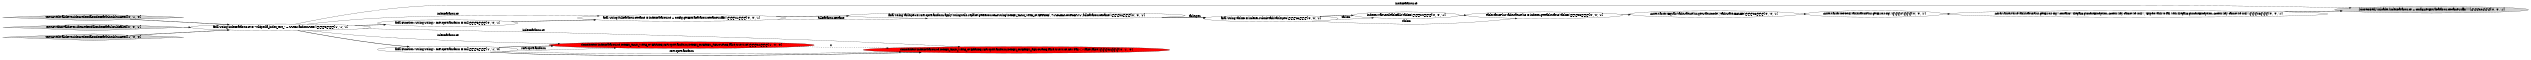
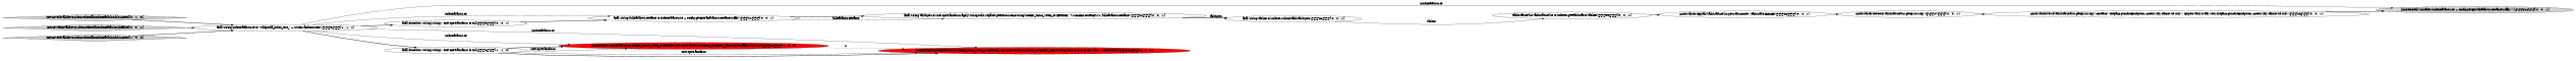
  digraph {
    rankdir=LR
    node [fillcolor=white shape=ellipse style=filled]
    edge [style=bold]
    n1 [label="TaskStatusPlus taskStatusPlus = indexer.getTaskStatus(taskID)@@@25@@@['0', '0', '1']"]
    n2 [label="Assert.assertEquals(taskStatusPlus.getStatusCode(),TaskState.FAILED)@@@26@@@['0', '0', '1']"]
    n3 [label="final String indexDatasource = \"wikipedia_index_test_\" + UUID.randomUUID()@@@3@@@['1', '1', '1']"]
    n4 [fillcolor=red label="doIndexTest(indexDatasource,INDEX_TASK_WITH_OVERRIDE,s3PropsTransform,INDEX_QUERIES_RESOURCE,false,true,true)@@@22@@@['1', '0', '0']"]
    n5 [fillcolor=red label="doIndexTest(indexDatasource,INDEX_TASK_WITH_OVERRIDE,s3PropsTransform,INDEX_QUERIES_RESOURCE,false,true,true,new Pair<>(false,false))@@@22@@@['0', '1', '0']"]
    n6 [label="final String fullDatasourceName = indexDatasource + config.getExtraDatasourceNameSuffix()@@@21@@@['0', '0', '1']"]
    n7 [label="final Function<String,String> s3PropsTransform = null@@@6@@@['1', '1', '0']"]
    n8 [label="final Function<String,String> s3PropsTransform = null@@@5@@@['0', '0', '1']"]
    n9 [fillcolor=lightgray label="{closeQuietly(unloader(indexDatasource + config.getExtraDatasourceNameSuffix()))}@@@30@@@['0', '0', '1']"]
-   n10 [label="indexer.waitUntilTaskFails(taskID)@@@24@@@['0', '0', '1']"]
    n11 [label="final String taskSpec = s3PropsTransform.apply(StringUtils.replace(getResourceAsString(INDEX_TASK_WITH_OVERRIDE),\"%%DATASOURCE%%\",fullDatasourceName))@@@22@@@['0', '0', '1']"]
    n12 [label="final String taskID = indexer.submitTask(taskSpec)@@@23@@@['0', '0', '1']"]
    n13 [label="Assert.assertNotNull(taskStatusPlus.getErrorMsg())@@@27@@@['0', '0', '1']"]
    n14 [fillcolor=lightgray label="testS3WithValidOverrideCredentialsIndexDataShouldSucceed['0', '1', '0']" shape=diamond]
    n15 [label="Assert.assertTrue(taskStatusPlus.getErrorMsg().contains(\"IllegalArgumentException: Access key cannot be null\"),\"Expect task to fail with IllegalArgumentException: Access key cannot be null\")@@@28@@@['0', '0', '1']"]
    n16 [fillcolor=lightgray label="testS3WithInvalidOverrideCredentialsIndexDataShouldFailed['0', '0', '1']" shape=diamond]
    n17 [fillcolor=lightgray label="testS3WithValidOverrideCredentialsIndexDataShouldSucceed['1', '0', '0']" shape=diamond]
    n1 -> n2
    n2 -> n13
    n3 -> n4 [label=indexDatasource style=solid]
    n3 -> n5 [label=indexDatasource style=solid]
    n3 -> n6 [label=indexDatasource style=solid]
    n3 -> n7
    n3 -> n8
    n3 -> n9 [label=indexDatasource style=solid]
    n4 -> n5 [label=0 style=dashed]
    n6 -> n11
    n6 -> n11 [label=fullDatasourceName style=solid]
    n7 -> n4
    n7 -> n4 [label=s3PropsTransform style=solid]
    n7 -> n5 [label=s3PropsTransform style=solid]
    n7 -> n5
    n8 -> n6
-   n10 -> n1
    n11 -> n12 [label=taskSpec style=solid]
    n11 -> n12
    n12 -> n1 [label=taskID style=solid]
-   n12 -> n10
-   n12 -> n10 [label=taskID style=solid]
    n13 -> n15
    n14 -> n3
    n15 -> n9
    n16 -> n3
    n17 -> n3
  }
